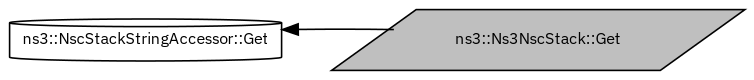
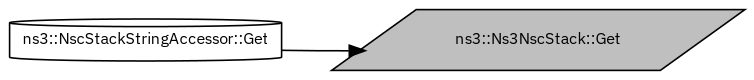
  digraph {
    rankdir=RL
    fontname="IBM Plex Sans"
    node [color=black fontname="IBM Plex Sans" fontsize=10 style=filled]
    n1 [fillcolor=grey75 fontcolor=black height=0.2 label="ns3::Ns3NscStack::Get" shape=parallelogram width=0.4]
    n2 [fillcolor=white height=0.2 label="ns3::NscStackStringAccessor::Get" shape=cylinder width=0.4]
-   n2 -> n1 [color=black dir=back fontname="IBM Plex Sans" fontsize=10 labelfontname=Helvetica labelfontsize=10 style=solid]
+   n1 -> n2 [color=black dir=back fontname="IBM Plex Sans" fontsize=10 labelfontname=Helvetica labelfontsize=10 style=solid]
  }
